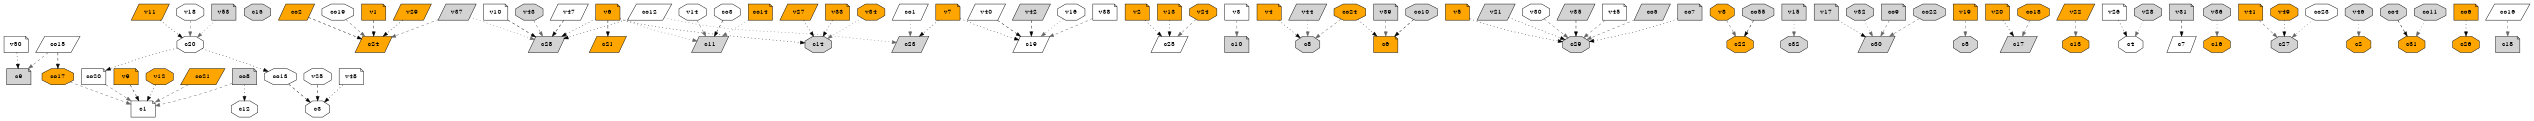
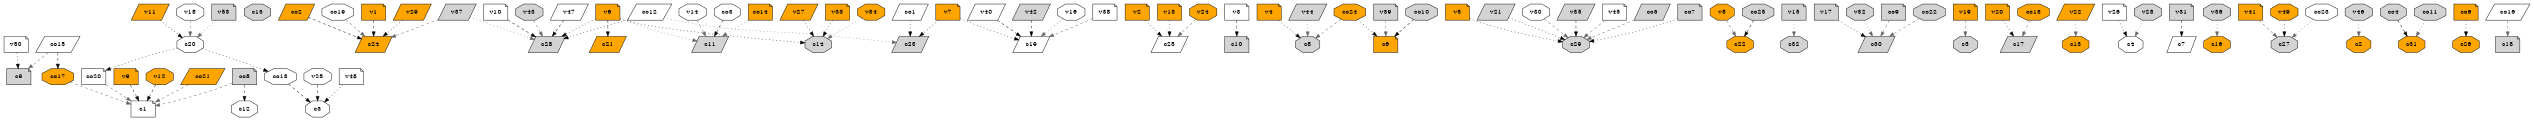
  strict digraph {
    node [fillcolor=lightgrey shape=octagon style=filled]
    edge [color=black style=dotted weight=1]
    c9 [shape=note]
    co17 [fillcolor=orange]
    c1 [fillcolor=white shape=note]
    c15
    c20 [fillcolor=white]
    co13 [fillcolor=white]
    co20 [fillcolor=white shape=note]
    c3 [fillcolor=white]
    v1 [fillcolor=orange shape=note]
    c24 [fillcolor=orange shape=parallelogram]
    v2 [fillcolor=orange shape=note]
    c25 [fillcolor=white shape=parallelogram]
    v3 [fillcolor=white shape=note]
    c10 [shape=note]
    v4 [fillcolor=orange shape=note]
    c8
    v5 [fillcolor=orange shape=note]
    c29
    v6 [fillcolor=orange shape=note]
    c11 [shape=parallelogram]
    c14
    c21 [fillcolor=orange shape=parallelogram]
    c28 [shape=parallelogram]
    v7 [fillcolor=orange shape=note]
    c19 [fillcolor=white shape=parallelogram]
    c23 [shape=parallelogram]
    v8 [fillcolor=orange]
    c22 [fillcolor=orange]
    v9 [fillcolor=orange shape=note]
    v10 [fillcolor=white shape=note]
    v11 [fillcolor=orange shape=parallelogram]
    v12 [fillcolor=orange]
    v13 [fillcolor=orange shape=note]
    v14 [fillcolor=white]
    v15 [shape=note]
    c32
    v16 [fillcolor=white]
    v17 [shape=note]
    c30 [shape=parallelogram]
    v18 [fillcolor=white]
    v19 [fillcolor=orange shape=note]
    c5
    v20 [fillcolor=orange shape=note]
    c17 [shape=parallelogram]
    v21 [shape=parallelogram]
    v22 [fillcolor=orange shape=parallelogram]
    c13 [fillcolor=orange]
    n48 [label=v53 shape=note]
    v24 [fillcolor=orange]
    v25 [fillcolor=white]
    v26 [fillcolor=white shape=note]
    c4 [fillcolor=white]
    v27 [fillcolor=orange shape=parallelogram]
    v28
    v29 [fillcolor=orange shape=parallelogram]
    v30 [fillcolor=white]
    v31 [shape=note]
    c7 [fillcolor=white shape=parallelogram]
    v32
    v33 [fillcolor=orange shape=note]
    v34 [fillcolor=orange]
    v35 [shape=parallelogram]
    c16 [fillcolor=orange]
    v36
    v37 [shape=parallelogram]
    v38 [fillcolor=white shape=note]
    v39 [shape=note]
    c6 [fillcolor=orange shape=note]
    v40 [fillcolor=white shape=parallelogram]
    v41 [fillcolor=orange shape=note]
    c27
    v42 [shape=parallelogram]
    v43
    v44 [shape=parallelogram]
    v45 [fillcolor=white shape=note]
    c2 [fillcolor=orange]
    v46
    v47 [fillcolor=white shape=parallelogram]
    v48 [fillcolor=white shape=note]
    v49 [fillcolor=orange]
    v50 [fillcolor=white shape=note]
    co1 [fillcolor=white shape=parallelogram]
    co2 [fillcolor=orange shape=parallelogram]
    co3 [fillcolor=white]
    c31 [fillcolor=orange]
    co4
    co5 [shape=parallelogram]
    co6 [fillcolor=orange shape=note]
    c26 [fillcolor=orange]
    co7 [shape=note]
    co8 [shape=note]
    c12 [fillcolor=white]
    co9 [shape=note]
    co10
    co11
    co12 [fillcolor=white shape=parallelogram]
    co14 [fillcolor=orange shape=note]
    co15 [fillcolor=white shape=parallelogram]
    co16 [fillcolor=white shape=parallelogram]
    c18 [shape=note]
    co18 [fillcolor=orange]
    co19 [fillcolor=white]
    co21 [fillcolor=orange shape=parallelogram]
    co22
    co23 [fillcolor=white]
    co24 [fillcolor=orange]
-   co25 [label=co55]
+   co25
    co17 -> c1 [color=gray40 style=dashed]
    c20 -> co13
    c20 -> co20
    co13 -> c3 [style=dashed]
    co20 -> c1 [color=gray40 style=dashed]
    v1 -> c24 [style=dashed]
    v2 -> c25
-   v3 -> c10 [color=gray40 style=dashed]
+   v3 -> c10 [style=dashed]
    v4 -> c8
    v5 -> c29
    v6 -> c11 [color=gray40]
    v6 -> c14
    v6 -> c21 [style=dashed]
    v6 -> c28
    v7 -> c19
    v7 -> c23
    v8 -> c22 [color=gray40 style=dashed]
    v9 -> c1 [style=dashed]
    v10 -> c28 [style=dashed]
    v11 -> c20
-   v12 -> c1
+   v12 -> c1 [style=dashed]
    v13 -> c25
    v14 -> c11 [color=gray40 style=dashed]
    v15 -> c32 [color=gray40]
    v16 -> c19 [color=gray40]
    v17 -> c30
    v18 -> c20 [color=gray40 style=dashed]
    v19 -> c5 [color=gray40 style=dashed]
    v20 -> c17
    v21 -> c29
-   v22 -> c13 [color=gray40 style=dashed]
+   v22 -> c13 [color=gray40]
    n48 -> c20 [color=gray40]
    v24 -> c25 [color=gray40 style=dashed]
    v25 -> c3 [style=dashed]
    v26 -> c4
    v27 -> c14
    v28 -> c4 [color=gray40]
    v29 -> c24
    v30 -> c29 [color=gray40 style=dashed]
    v31 -> c7 [style=dashed]
    v32 -> c30 [color=gray40]
    v33 -> c14
    v34 -> c14 [color=gray40]
    v35 -> c29 [style=dashed]
    v36 -> c16 [color=gray40]
    v37 -> c24 [color=gray40 style=dashed]
    v37 -> c28 [color=gray40]
    v38 -> c19 [color=gray40 style=dashed]
    v39 -> c6 [color=gray40 style=dashed]
    v40 -> c19 [style=dashed]
    v41 -> c27 [color=gray40 style=dashed]
    v42 -> c19 [style=dashed]
    v43 -> c28 [color=gray40 style=dashed]
    v44 -> c8 [color=gray40]
    v45 -> c29 [color=gray40 style=dashed]
    v46 -> c2 [color=gray40]
    v47 -> c28 [style=dashed]
    v48 -> c3
    v49 -> c27
    v50 -> c9
-   co1 -> c23 [color=gray40]
+   co1 -> c23
    co2 -> c24 [style=dashed]
    co3 -> c11 [style=dashed]
    co4 -> c31 [style=dashed]
    co5 -> c29 [color=gray40 style=dashed]
    co6 -> c26
    co7 -> c29
    co8 -> c1 [color=gray40 style=dashed]
-   co8 -> c12
+   co8 -> c12 [style=dashed]
    co9 -> c30 [color=gray40 style=dashed]
    co10 -> c6 [style=dashed]
    co11 -> c31 [color=gray40]
    co12 -> c28
    co12 -> c23 [color=gray40]
    co14 -> c11 [color=gray40]
    co15 -> c9 [color=gray40 style=dashed]
    co15 -> co17 [style=dashed]
    co16 -> c18 [color=gray40 style=dashed]
    co18 -> c17 [color=gray40 style=dashed]
    co19 -> c24 [color=gray40 style=dashed]
    co21 -> c1 [color=gray40 style=dashed]
    co22 -> c30 [color=gray40 style=dashed]
    co23 -> c27 [color=gray40]
    co24 -> c8 [color=gray40 style=dashed]
    co24 -> c6
    co25 -> c22 [style=dashed]
  }
